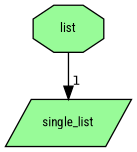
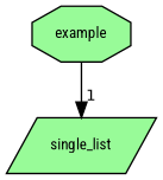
  digraph {
    compound=true
    fontname="Roboto Condensed"
    node [fillcolor=palegreen fontname="Roboto Condensed" fontsize=10 style=filled]
-   n1 [label=list pencolor=black shape=octagon]
+   n1 [label=example pencolor=black shape=octagon]
    n2 [label=single_list shape=parallelogram]
    n1 -> n2 [headlabel=1 labeldistance=1.5 labelfontname=Helvetica labelfontsize=10 color=black style=solid arrowhead=normal fontname="Roboto Condensed"]
  }
